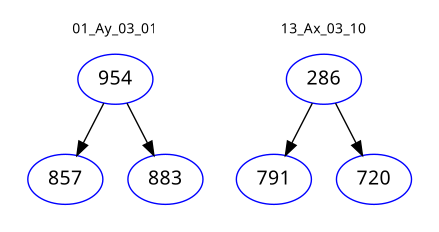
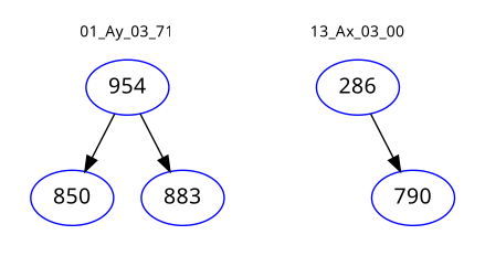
  digraph {
    fontname="Noto Sans"
    node [color=blue fontname="Noto Sans"]
    edge [color=black fontname="Noto Sans"]
    n1 [label=954]
-   n2 [label=857]
+   n2 [label=850]
    n3 [label=883]
    n4 [label=286]
-   n5 [label=791]
-   n6 [label=720]
+   n6 [label=790]
    subgraph cluster_1 {
      color=white
      fontsize=10
-     label="01_Ay_03_01"
+     label="01_Ay_03_71"
      n1
      n2
      n3
    }
    subgraph cluster_2 {
      color=white
      fontsize=10
-     label="13_Ax_03_10"
+     label="13_Ax_03_00"
      n4
-     n5
      n6
    }
    n1 -> n2
    n1 -> n3
-   n4 -> n5
    n4 -> n6
  }
